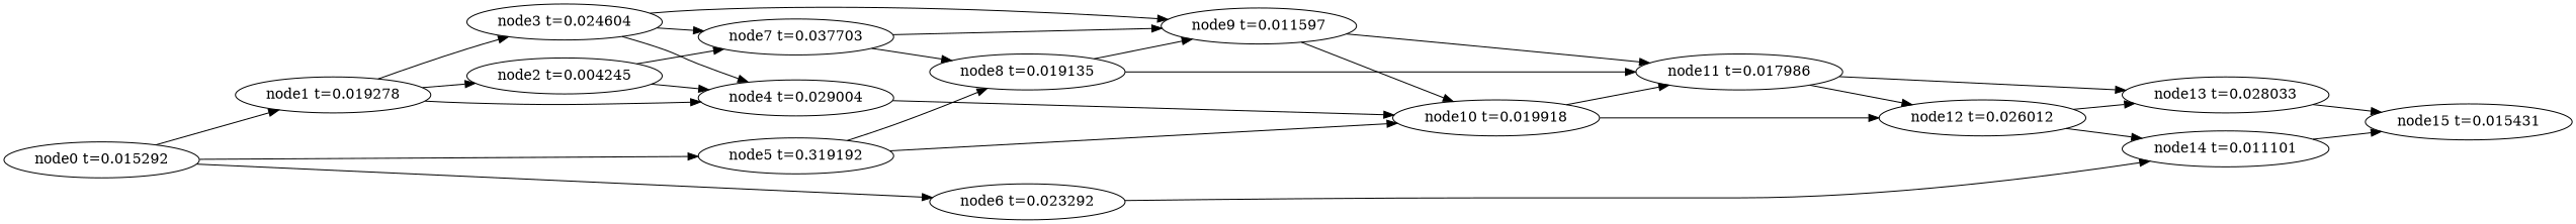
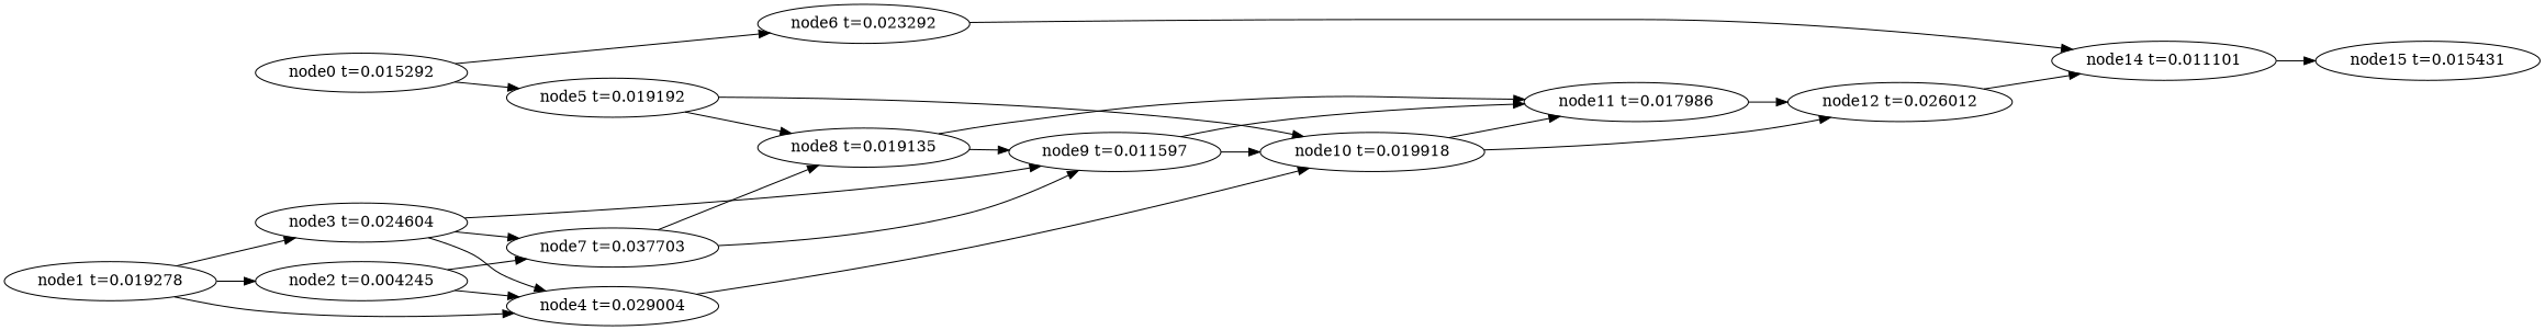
  digraph {
    rankdir=LR
    n1 [label="node15 t=0.015431"]
    n2 [label="node14 t=0.011101"]
-   n3 [label="node13 t=0.028033"]
    n4 [label="node12 t=0.026012"]
    n5 [label="node11 t=0.017986"]
    n6 [label="node10 t=0.019918"]
    n7 [label="node9 t=0.011597"]
    n8 [label="node8 t=0.019135"]
    n9 [label="node7 t=0.037703"]
    n10 [label="node6 t=0.023292"]
-   n11 [label="node5 t=0.319192"]
+   n11 [label="node5 t=0.019192"]
    n12 [label="node4 t=0.029004"]
    n13 [label="node3 t=0.024604"]
    n14 [label="node2 t=0.004245"]
    n15 [label="node1 t=0.019278"]
    n16 [label="node0 t=0.015292"]
    n2 -> n1
-   n3 -> n1
    n4 -> n2
-   n4 -> n3
-   n5 -> n3
    n5 -> n4
    n6 -> n4
    n6 -> n5
    n7 -> n5
    n7 -> n6
    n8 -> n5
    n8 -> n7
    n9 -> n7
    n9 -> n8
    n10 -> n2
    n11 -> n6
    n11 -> n8
    n12 -> n6
    n13 -> n7
    n13 -> n9
    n13 -> n12
    n14 -> n9
    n14 -> n12
    n15 -> n12
    n15 -> n13
    n15 -> n14
    n16 -> n10
    n16 -> n11
-   n16 -> n15
  }
